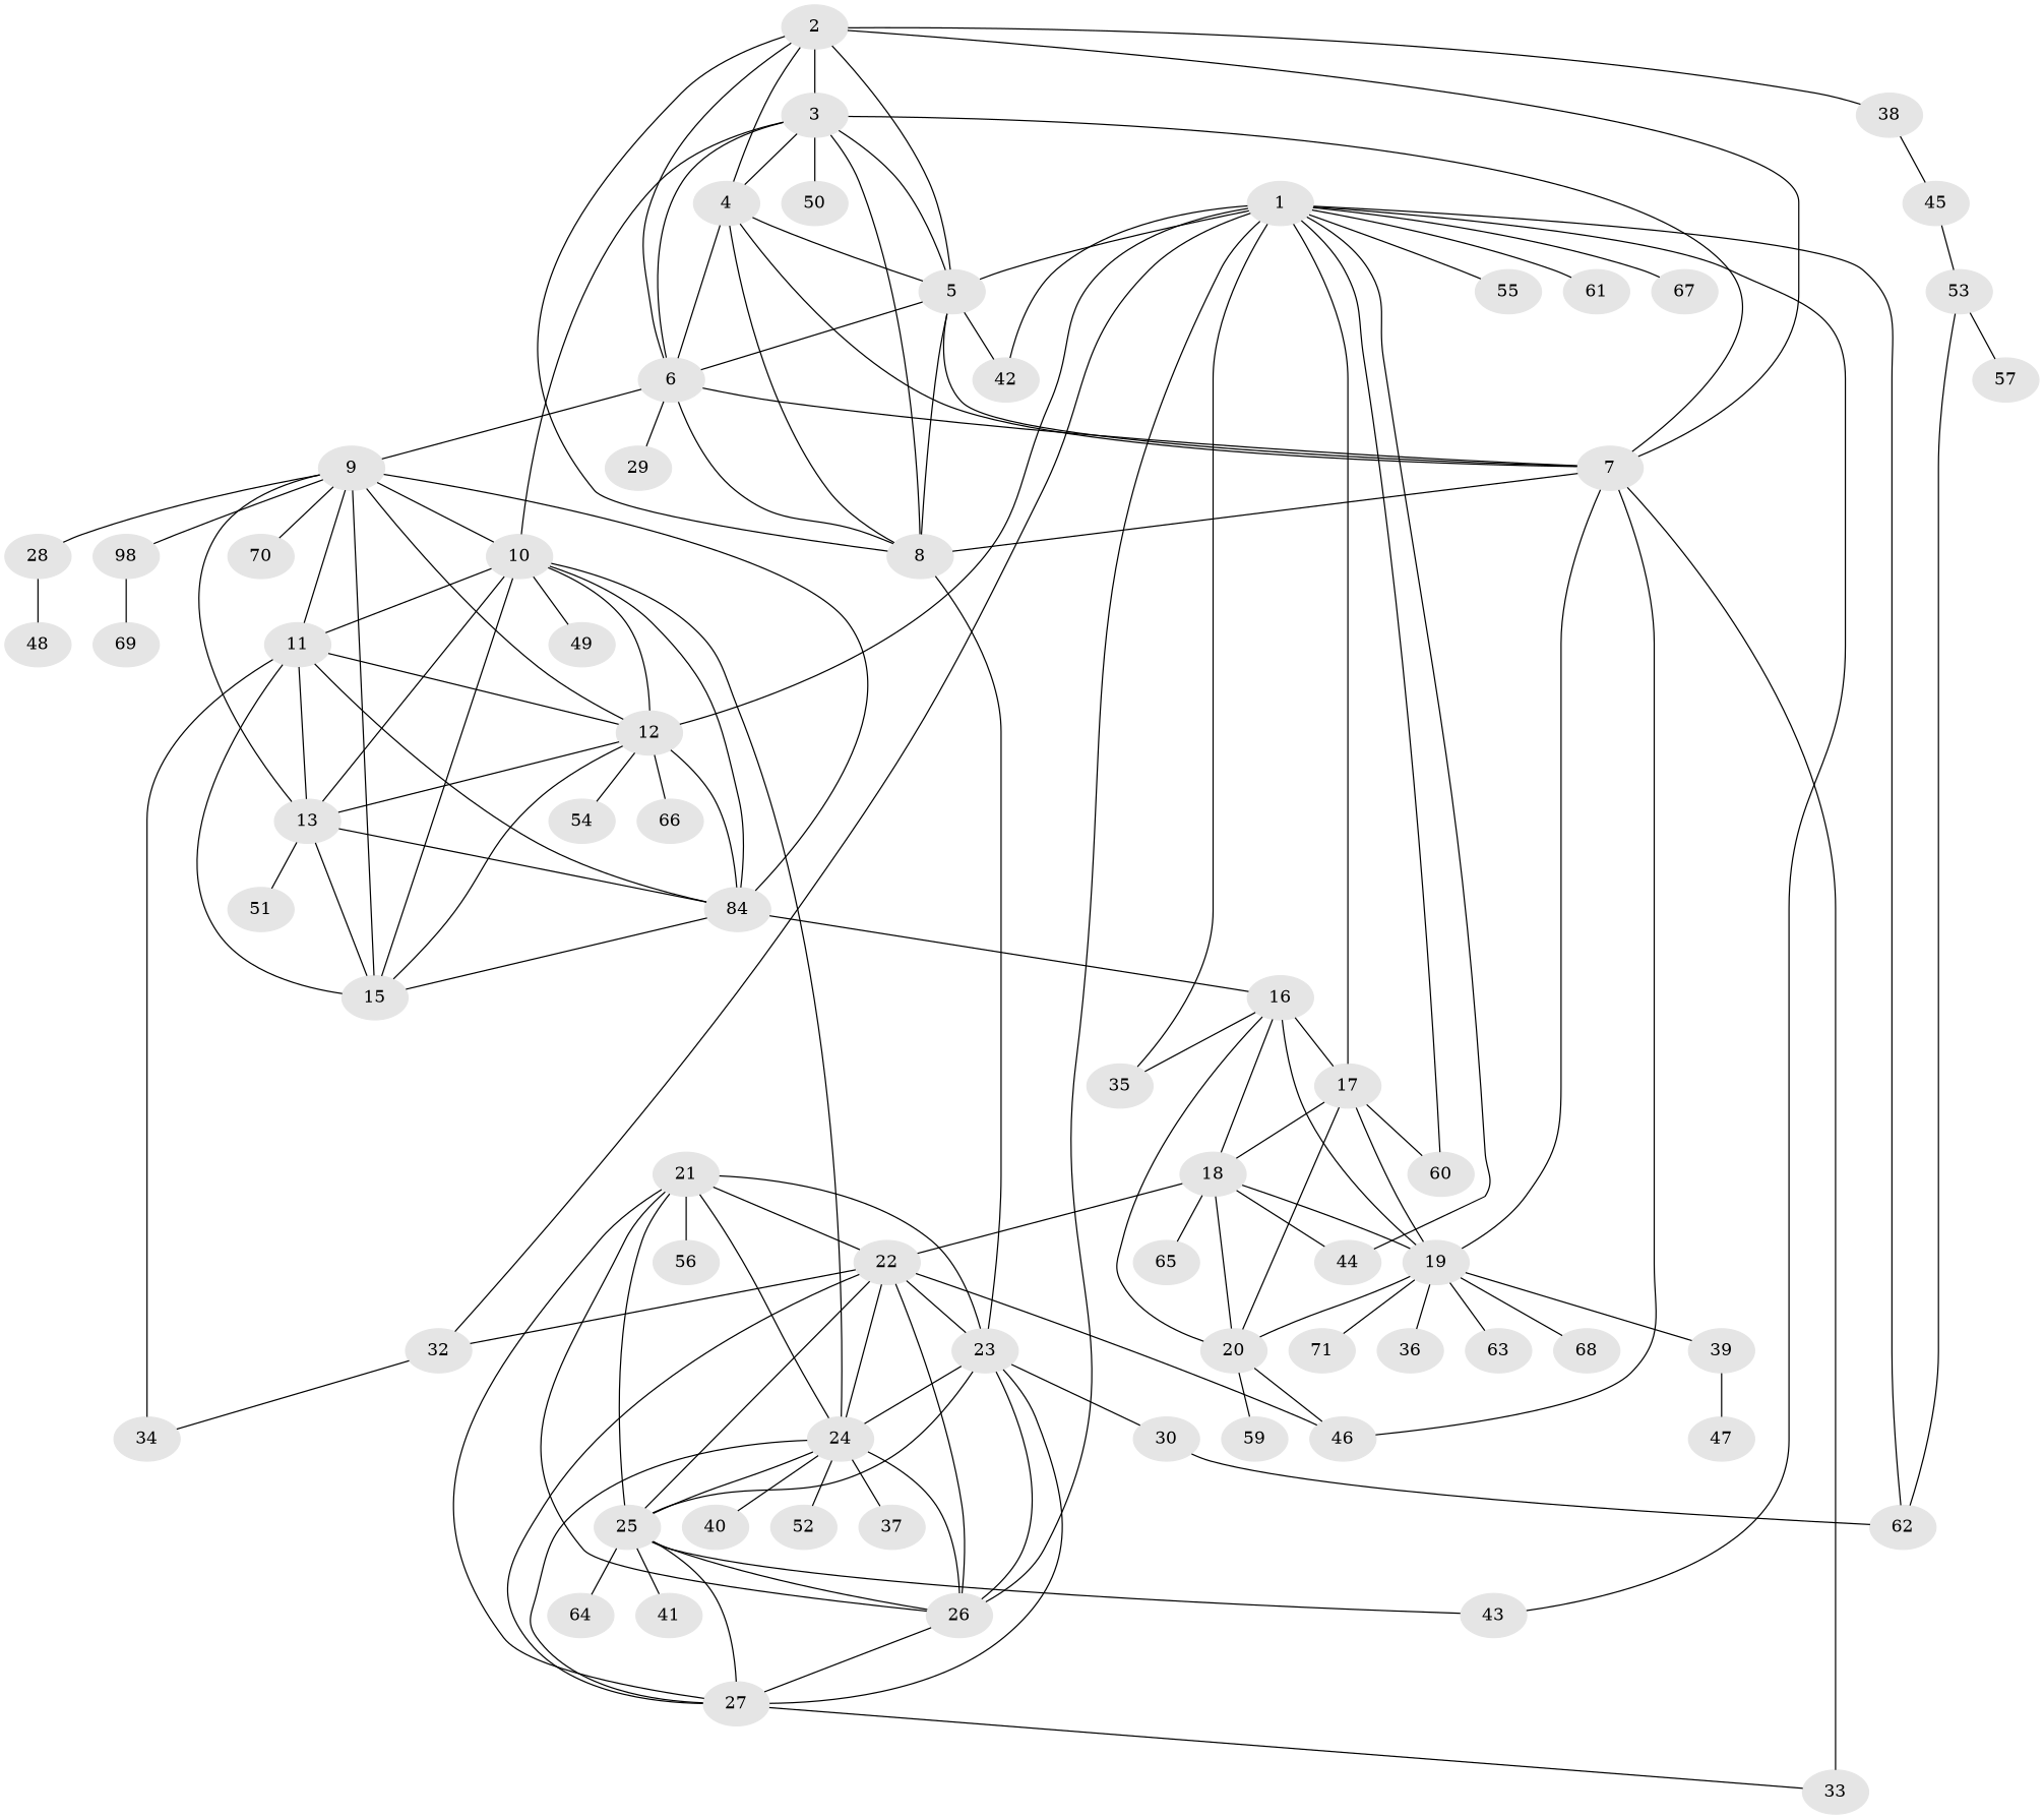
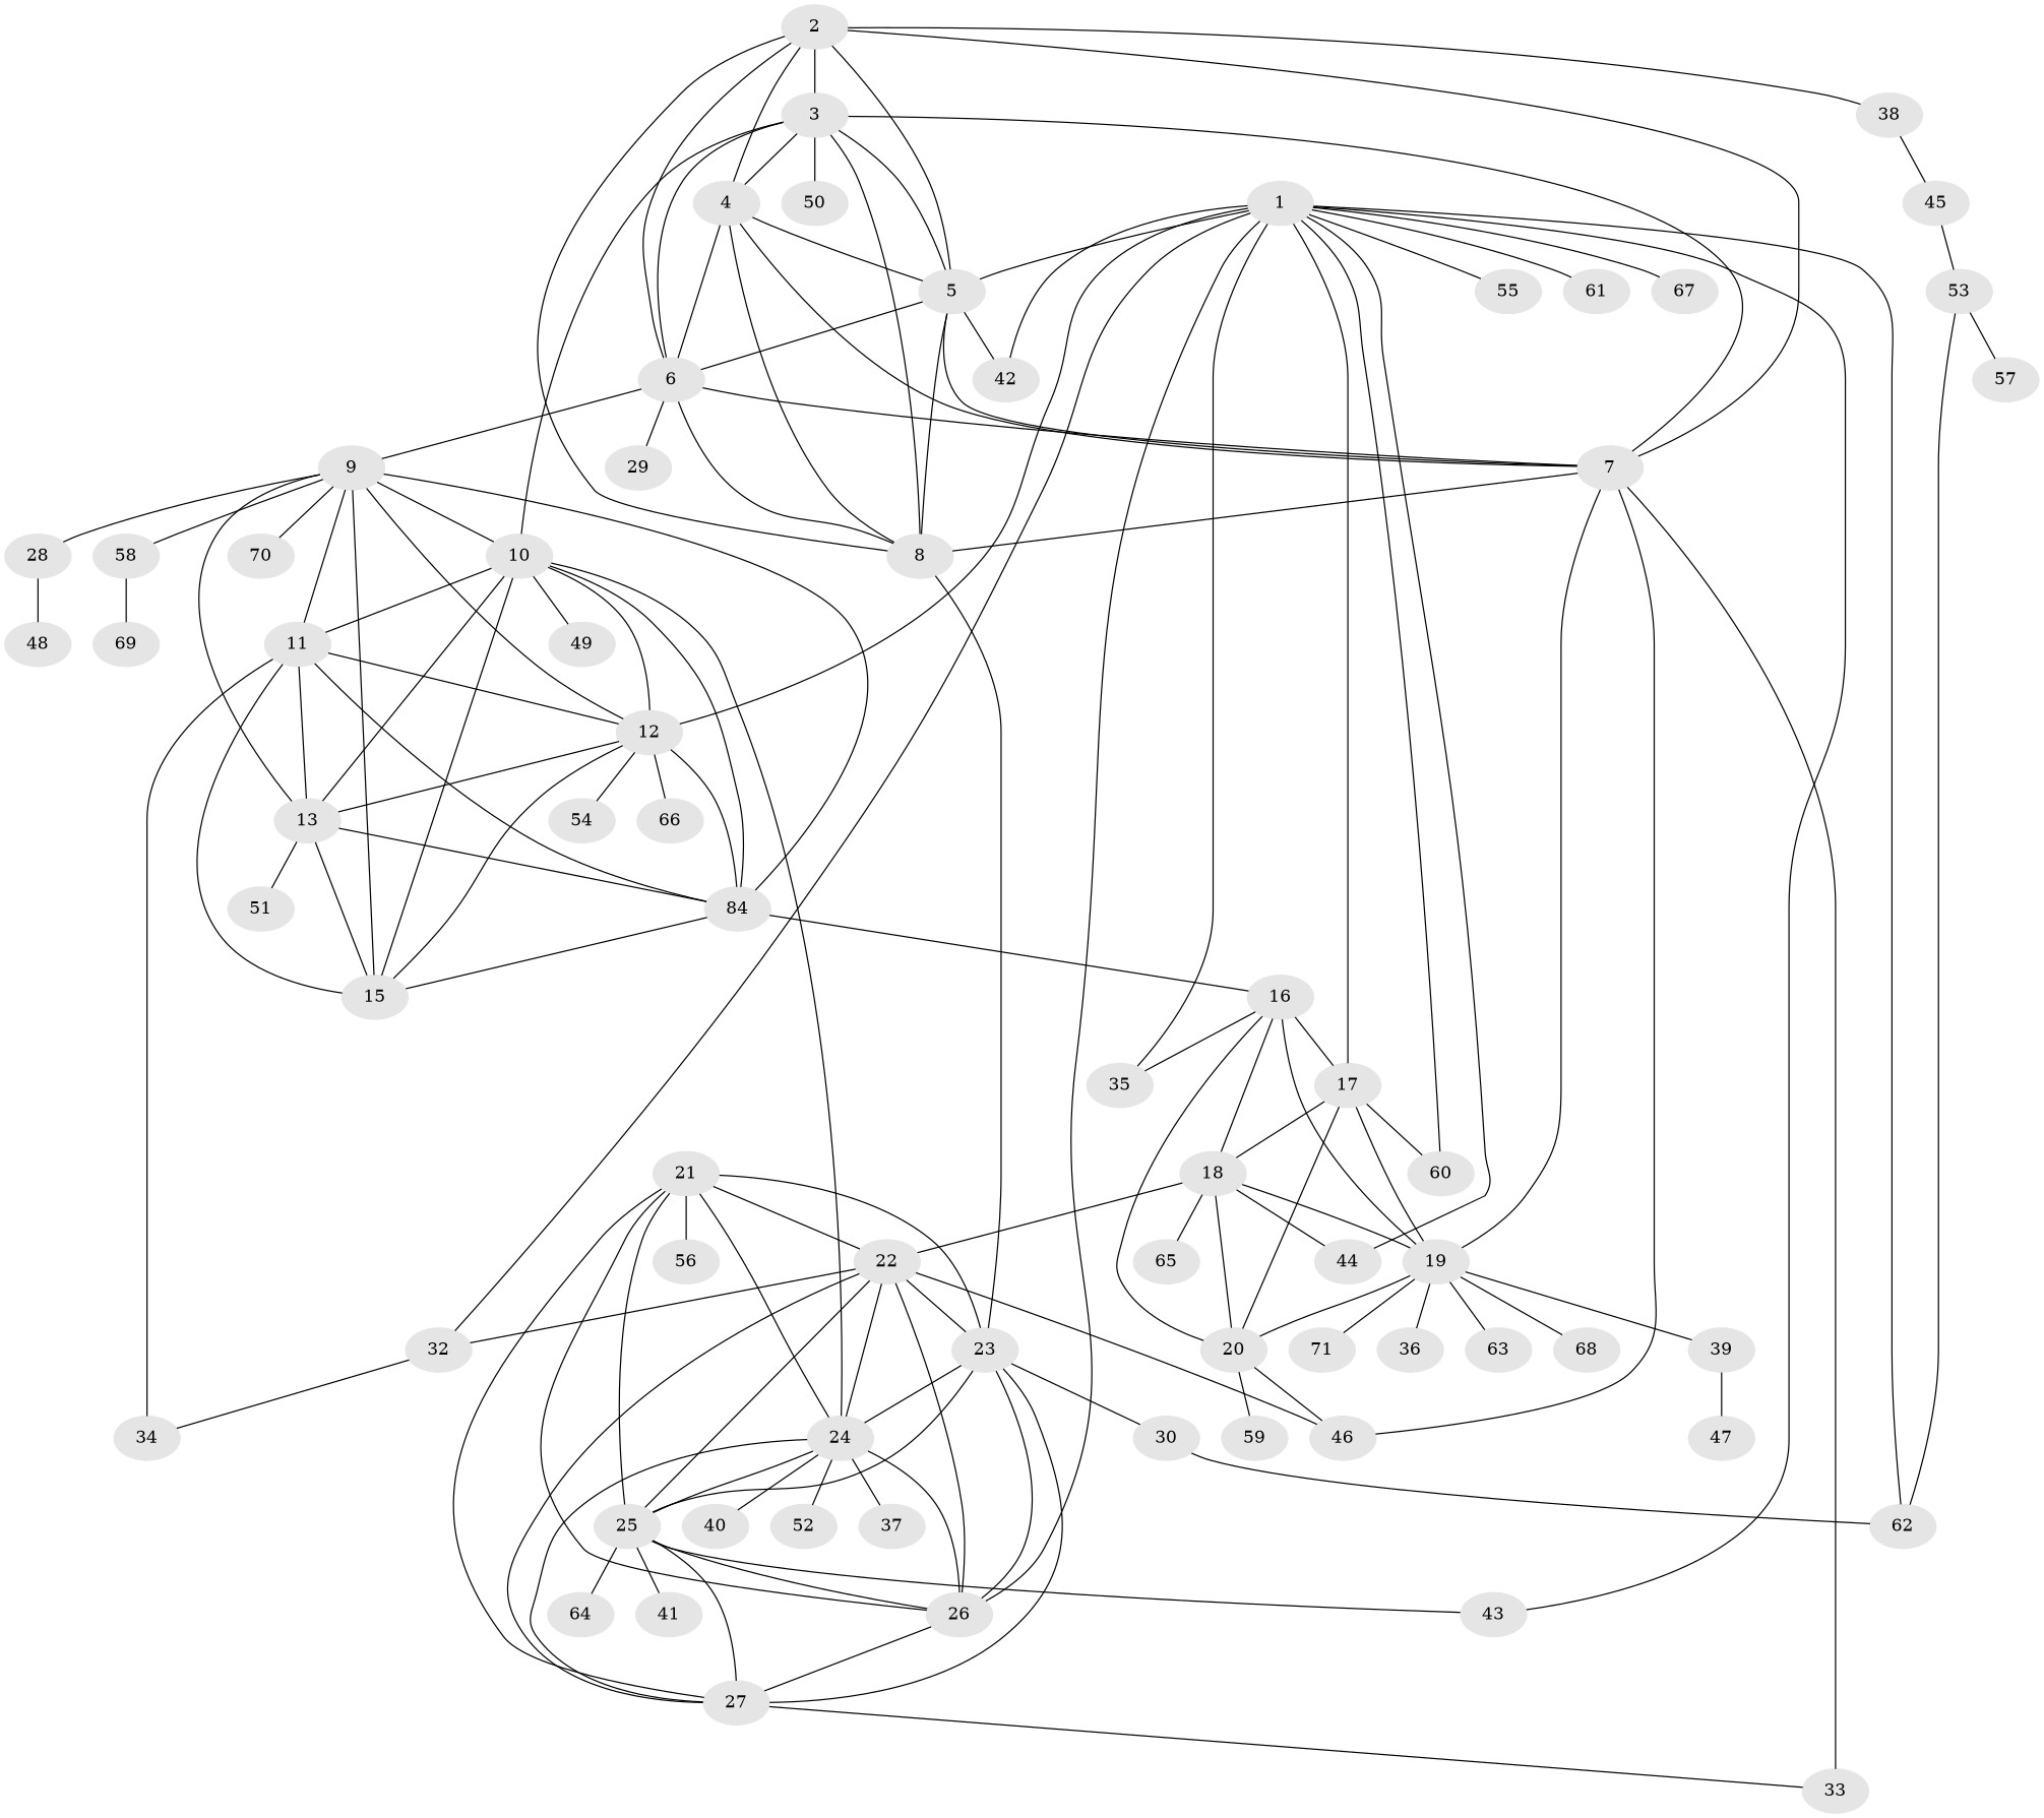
  graph {
    node [color=gray90 style=filled]
    edge [weight=1.0]
    1
    5
    12
    17
    26
    32
    35
    42
    43
    44
    55
    60
    61
    62
    67
    6
    7
    8
    13
    n20 [label=84]
    15
    54
    66
    19
    18
    20
    27
    34
    2
    3
    4
    38
    10
    50
    9
    29
    33
    46
    23
    45
    11
    24
    49
    28
-   58 [label=98]
+   58
    70
    n47 [label=71]
    36
    39
    63
    68
    25
    30
    51
    16
    48
    69
    37
    40
    52
    22
    65
    59
    47
    21
    56
    41
    64
    53
    57
    1 -- 5
    1 -- 12
    1 -- 17
    1 -- 26
    1 -- 32
    1 -- 35 [weight=3.0]
    1 -- 42
    1 -- 43
    1 -- 44
    1 -- 55
    1 -- 60
    1 -- 61
    1 -- 62
    1 -- 67
    5 -- 42 [weight=3.0]
    5 -- 6
    5 -- 7
    5 -- 8
    12 -- 13
    12 -- n20
    12 -- 15
    12 -- 54
    12 -- 66 [weight=3.0]
    17 -- 60
    17 -- 19 [weight=3.0]
    17 -- 18 [weight=3.0]
    17 -- 20 [weight=3.0]
    26 -- 27
    32 -- 34
    6 -- 7
    6 -- 8
    6 -- 9
    6 -- 29
    7 -- 8
    7 -- 19
    7 -- 33 [weight=2.0]
    7 -- 46
    8 -- 23
    13 -- n20
    13 -- 15 [weight=2.0]
    13 -- 51
    n20 -- 15
    n20 -- 16
    19 -- 20
    19 -- n47
    19 -- 36
    19 -- 39
    19 -- 63
    19 -- 68
    18 -- 44
    18 -- 19
    18 -- 20
    18 -- 22
    18 -- 65
    20 -- 46 [weight=6.0]
    20 -- 59
    27 -- 33
    2 -- 5
    2 -- 6
    2 -- 7
    2 -- 8
    2 -- 3 [weight=6.0]
    2 -- 4
    2 -- 38
    3 -- 5
    3 -- 6
    3 -- 7
    3 -- 8
    3 -- 4
    3 -- 10
    3 -- 50
    4 -- 5
    4 -- 6
    4 -- 7
    4 -- 8
    38 -- 45
    10 -- 12
    10 -- 13
    10 -- n20
    10 -- 15
    10 -- 11
    10 -- 24
    10 -- 49
    9 -- 12
    9 -- 13
    9 -- n20
    9 -- 15
    9 -- 10
    9 -- 11
    9 -- 28
    9 -- 58
    9 -- 70
    23 -- 26
    23 -- 27
    23 -- 24
    23 -- 25
    23 -- 30 [weight=3.0]
    45 -- 53
    11 -- 12
    11 -- 13
    11 -- n20
    11 -- 15
    11 -- 34 [weight=2.0]
    24 -- 26
    24 -- 27
    24 -- 25
    24 -- 37
    24 -- 40
    24 -- 52
    28 -- 48
    58 -- 69
    39 -- 47
    25 -- 26
    25 -- 43
    25 -- 27
    25 -- 41
    25 -- 64
    30 -- 62
    16 -- 17 [weight=3.0]
    16 -- 35
    16 -- 19
    16 -- 18
    16 -- 20
    22 -- 26
    22 -- 32 [weight=3.0]
    22 -- 27
    22 -- 46
    22 -- 23
    22 -- 24
    22 -- 25
    21 -- 26
    21 -- 27
    21 -- 23
    21 -- 24
    21 -- 25
    21 -- 22
    21 -- 56 [weight=2.0]
    53 -- 62
    53 -- 57
  }
